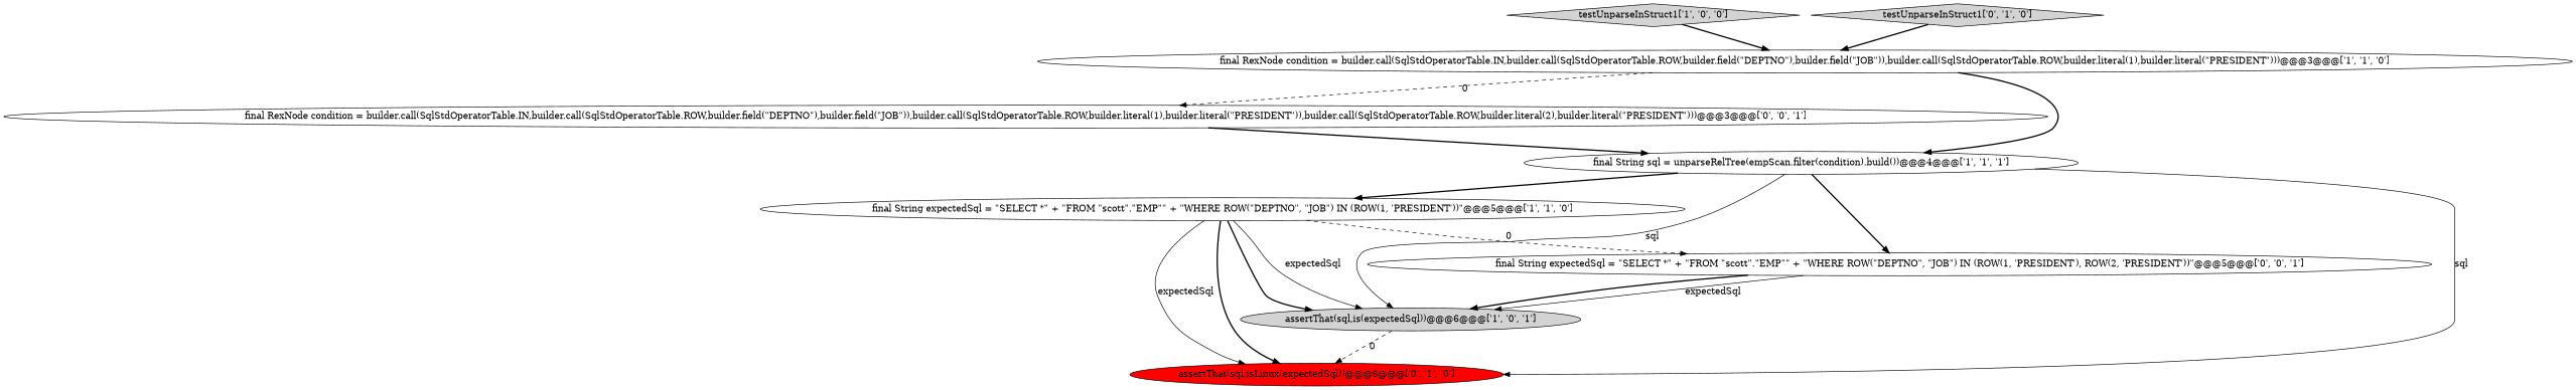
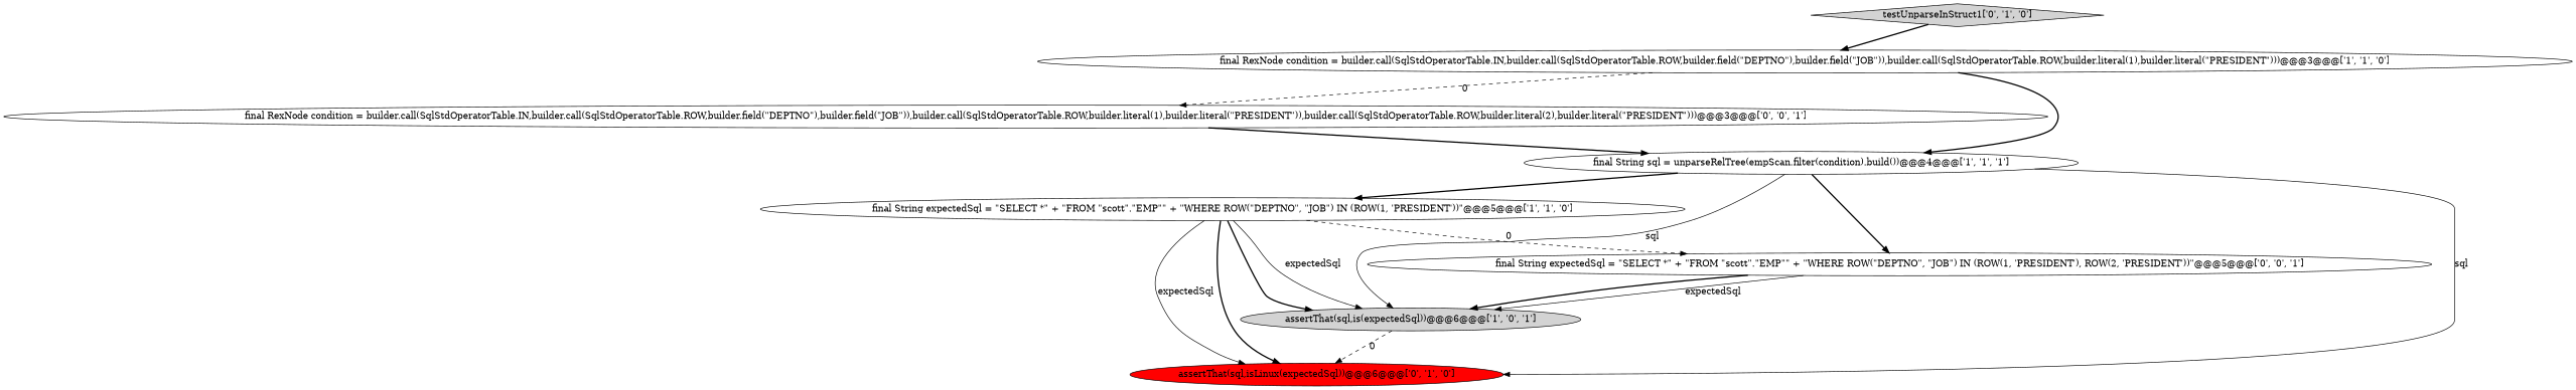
  digraph {
    node [fillcolor=white shape=ellipse style=filled]
    edge [style=bold]
    n1 [fillcolor=lightgray label="assertThat(sql,is(expectedSql))@@@6@@@['1', '0', '1']"]
    n2 [fillcolor=red label="assertThat(sql,isLinux(expectedSql))@@@6@@@['0', '1', '0']"]
    n3 [label="final String expectedSql = \"SELECT *\" + \"FROM \"scott\".\"EMP\"\" + \"WHERE ROW(\"DEPTNO\", \"JOB\") IN (ROW(1, 'PRESIDENT'), ROW(2, 'PRESIDENT'))\"@@@5@@@['0', '0', '1']"]
    n4 [label="final RexNode condition = builder.call(SqlStdOperatorTable.IN,builder.call(SqlStdOperatorTable.ROW,builder.field(\"DEPTNO\"),builder.field(\"JOB\")),builder.call(SqlStdOperatorTable.ROW,builder.literal(1),builder.literal(\"PRESIDENT\")),builder.call(SqlStdOperatorTable.ROW,builder.literal(2),builder.literal(\"PRESIDENT\")))@@@3@@@['0', '0', '1']"]
    n5 [label="final String sql = unparseRelTree(empScan.filter(condition).build())@@@4@@@['1', '1', '1']"]
    n6 [label="final String expectedSql = \"SELECT *\" + \"FROM \"scott\".\"EMP\"\" + \"WHERE ROW(\"DEPTNO\", \"JOB\") IN (ROW(1, 'PRESIDENT'))\"@@@5@@@['1', '1', '0']"]
-   n7 [fillcolor=lightgray label="testUnparseInStruct1['1', '0', '0']" shape=diamond]
    n8 [label="final RexNode condition = builder.call(SqlStdOperatorTable.IN,builder.call(SqlStdOperatorTable.ROW,builder.field(\"DEPTNO\"),builder.field(\"JOB\")),builder.call(SqlStdOperatorTable.ROW,builder.literal(1),builder.literal(\"PRESIDENT\")))@@@3@@@['1', '1', '0']"]
    n9 [fillcolor=lightgray label="testUnparseInStruct1['0', '1', '0']" shape=diamond]
    n1 -> n2 [label=0 style=dashed]
    n3 -> n1 [label=expectedSql style=solid]
    n3 -> n1
    n4 -> n5
    n5 -> n1 [label=sql style=solid]
    n5 -> n2 [label=sql style=solid]
    n5 -> n3
    n5 -> n6
    n6 -> n1
    n6 -> n1 [label=expectedSql style=solid]
    n6 -> n2 [label=expectedSql style=solid]
    n6 -> n2
    n6 -> n3 [label=0 style=dashed]
-   n7 -> n8
    n8 -> n4 [label=0 style=dashed]
    n8 -> n5
    n9 -> n8
  }
